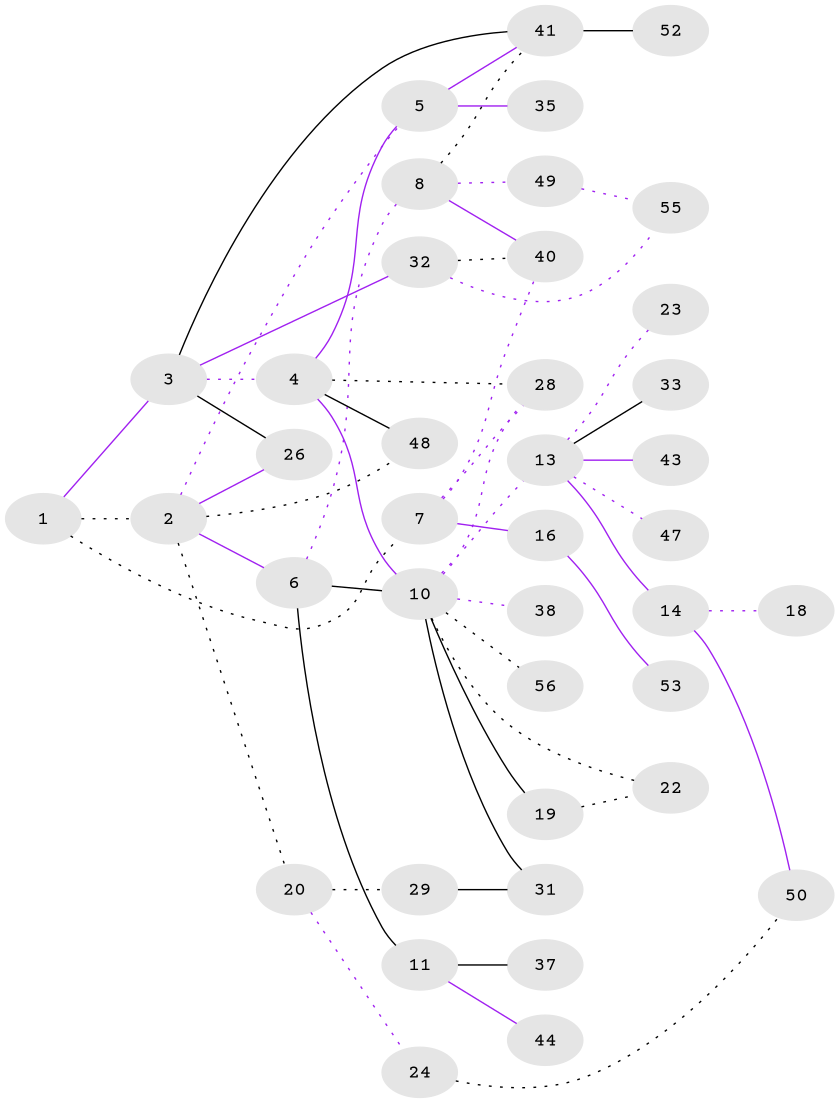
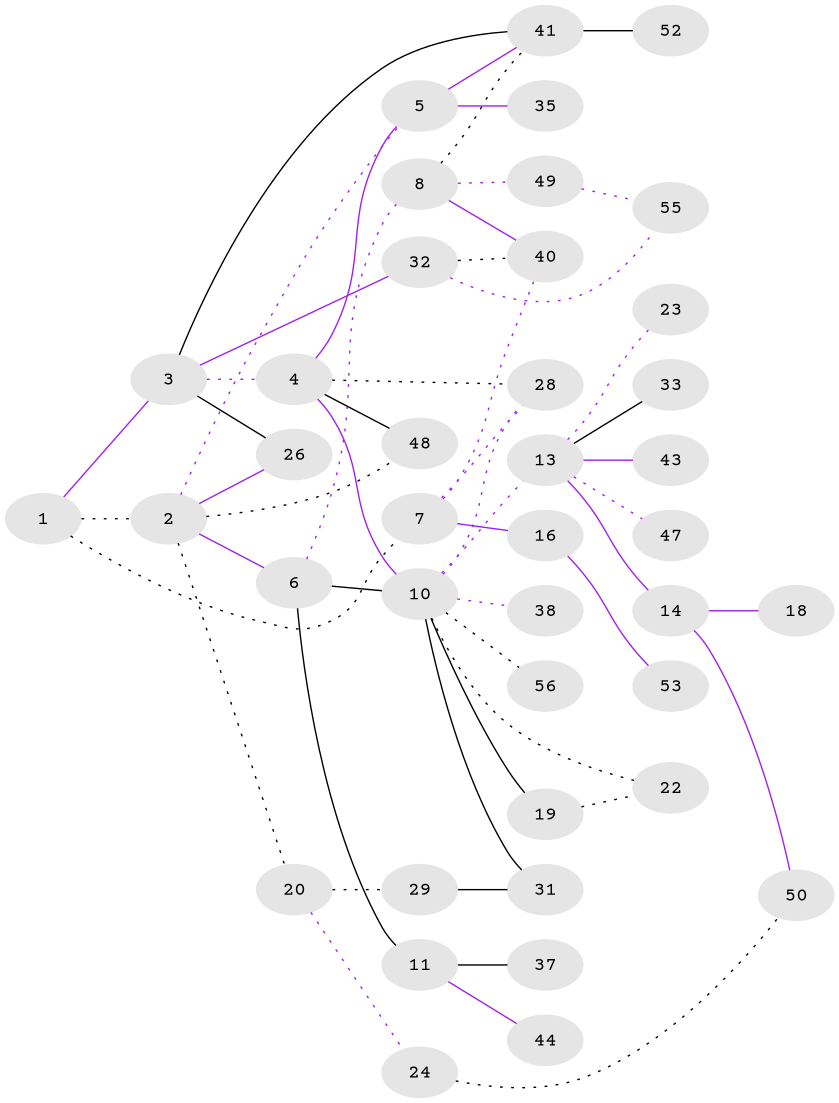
  graph {
    fontname="Courier Prime"
    rankdir=LR
    node [color=gray90 fontname="Courier Prime" style=filled]
    edge [color=purple fontname="Courier Prime" style=dotted]
    1 [super="+30"]
    2 [super="+12"]
    3 [super="+9"]
    7 [super="+39"]
    5 [super="+25"]
    6 [super="+46"]
    20
    26
    48
    4 [super="+21"]
    32 [super="+34"]
    41 [super="+51"]
    28
    16 [super="+36"]
    40
    35
    10 [super="+15"]
    8
    11 [super="+27"]
    24
    29 [super="+45"]
    55
    52 [super="+58"]
    13 [super="+17"]
    19
    22
    31 [super="+54"]
    38
    56
    49 [super="+57"]
    37 [super="+42"]
    44
    53
    14
    23
    33
    43
    47
    18
    50
    1 -- 2 [color=black]
    1 -- 3 [style=solid]
    1 -- 7 [color=black]
    2 -- 5
    2 -- 6 [style=solid]
    2 -- 20 [color=black]
    2 -- 26 [style=solid]
    2 -- 48 [color=black]
    3 -- 26 [color=black style=solid]
    3 -- 4
    3 -- 32 [style=solid]
    3 -- 41 [color=black style=solid]
    7 -- 28
    7 -- 16 [style=solid]
    7 -- 40
    5 -- 41 [style=solid weight=2]
    5 -- 35 [style=solid weight=2]
    6 -- 10 [color=black style=solid]
    6 -- 8
    6 -- 11 [color=black style=solid]
    20 -- 24
    20 -- 29 [color=black]
    4 -- 5 [style=solid]
    4 -- 48 [color=black style=solid]
    4 -- 28 [color=black]
    4 -- 10 [style=solid weight=2]
    32 -- 40 [color=black]
    32 -- 55
    41 -- 52 [color=black style=solid]
    16 -- 53 [style=solid]
    10 -- 28
    10 -- 13 [weight=2]
    10 -- 19 [color=black style=solid]
    10 -- 22 [color=black]
    10 -- 31 [color=black style=solid]
    10 -- 38
    10 -- 56 [color=black]
    8 -- 41 [color=black]
    8 -- 40 [style=solid]
    8 -- 49
    11 -- 37 [color=black style=solid]
    11 -- 44 [style=solid]
    24 -- 50 [color=black]
    29 -- 31 [color=black style=solid]
    13 -- 14 [style=solid]
    13 -- 23
    13 -- 33 [color=black style=solid]
    13 -- 43 [style=solid]
    13 -- 47
    19 -- 22 [color=black]
    49 -- 55
-   14 -- 18
+   14 -- 18 [style=solid]
    14 -- 50 [style=solid]
  }
